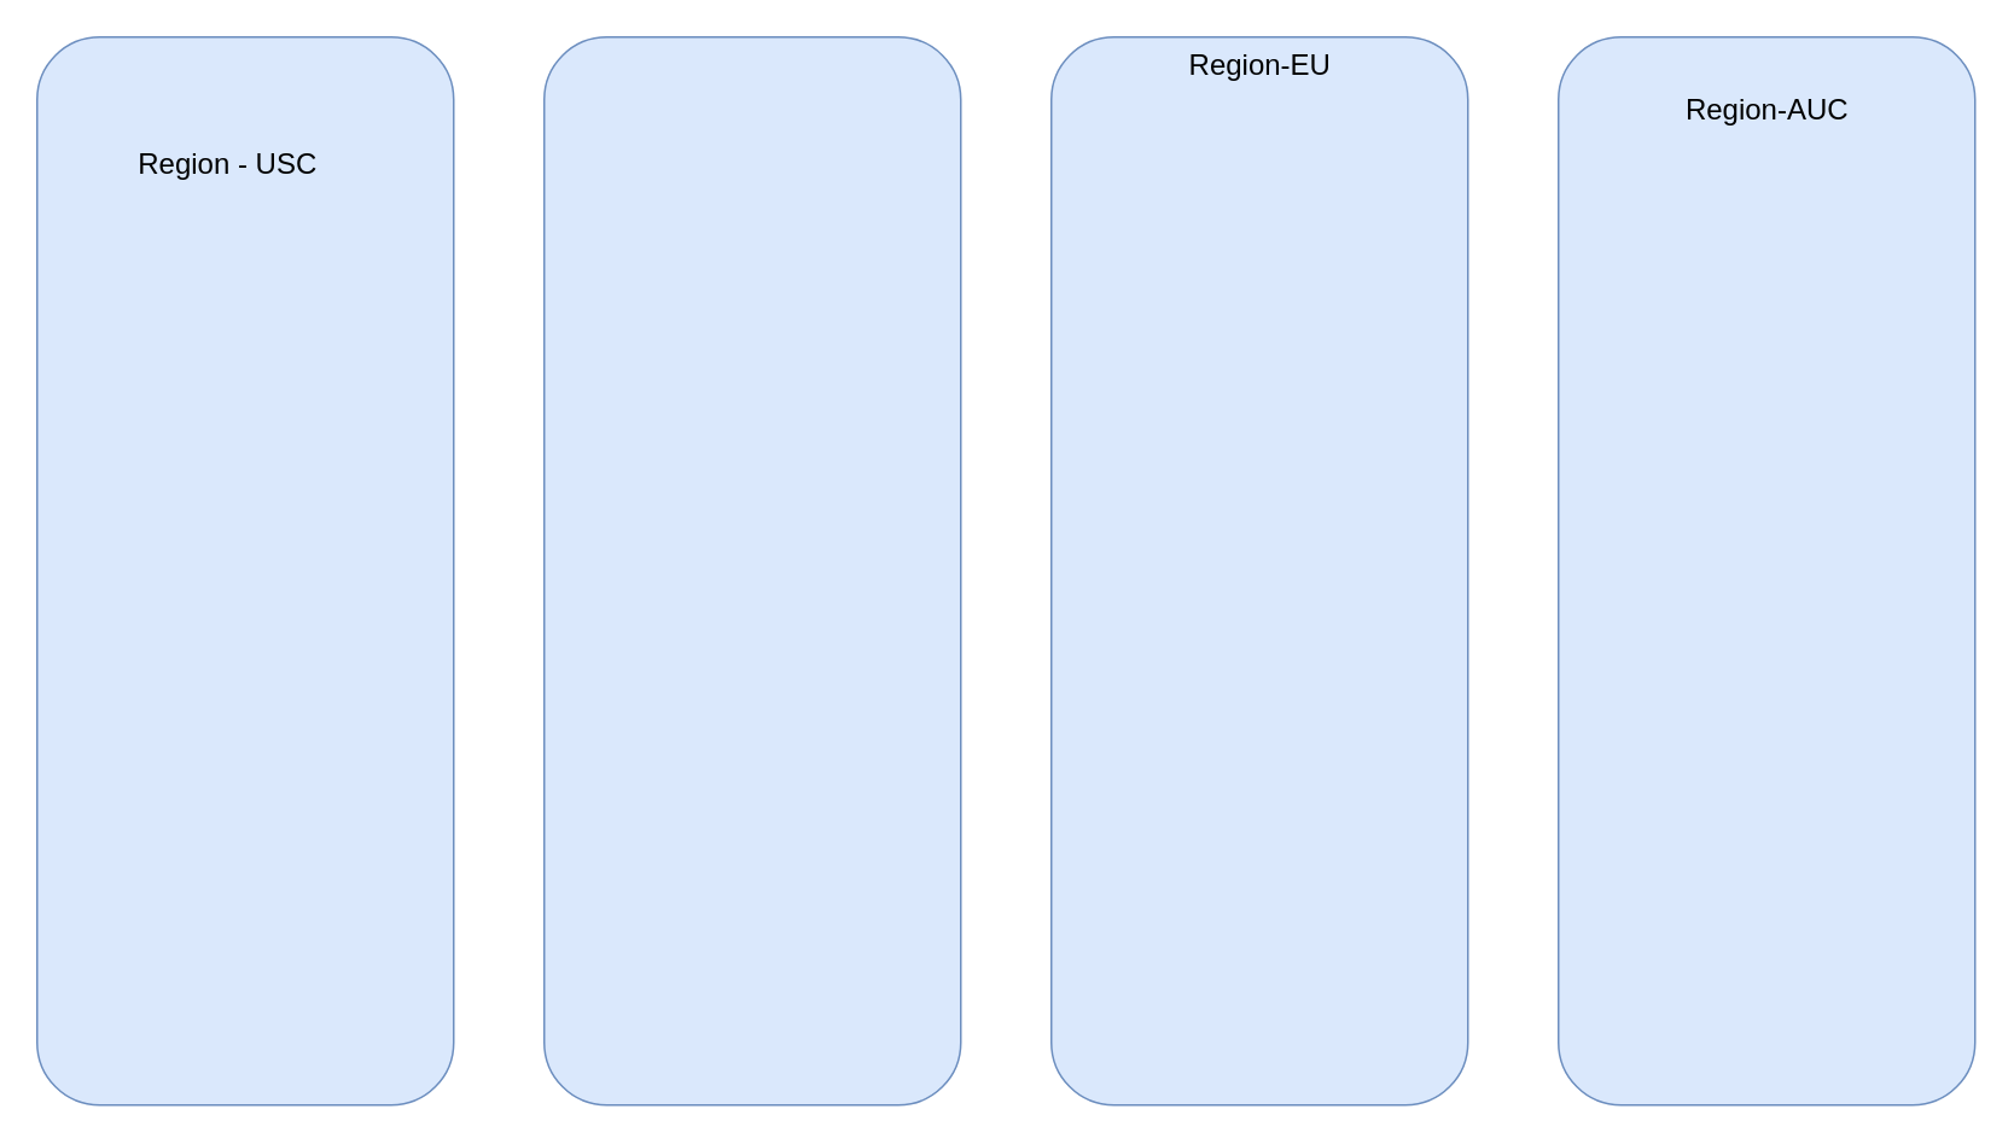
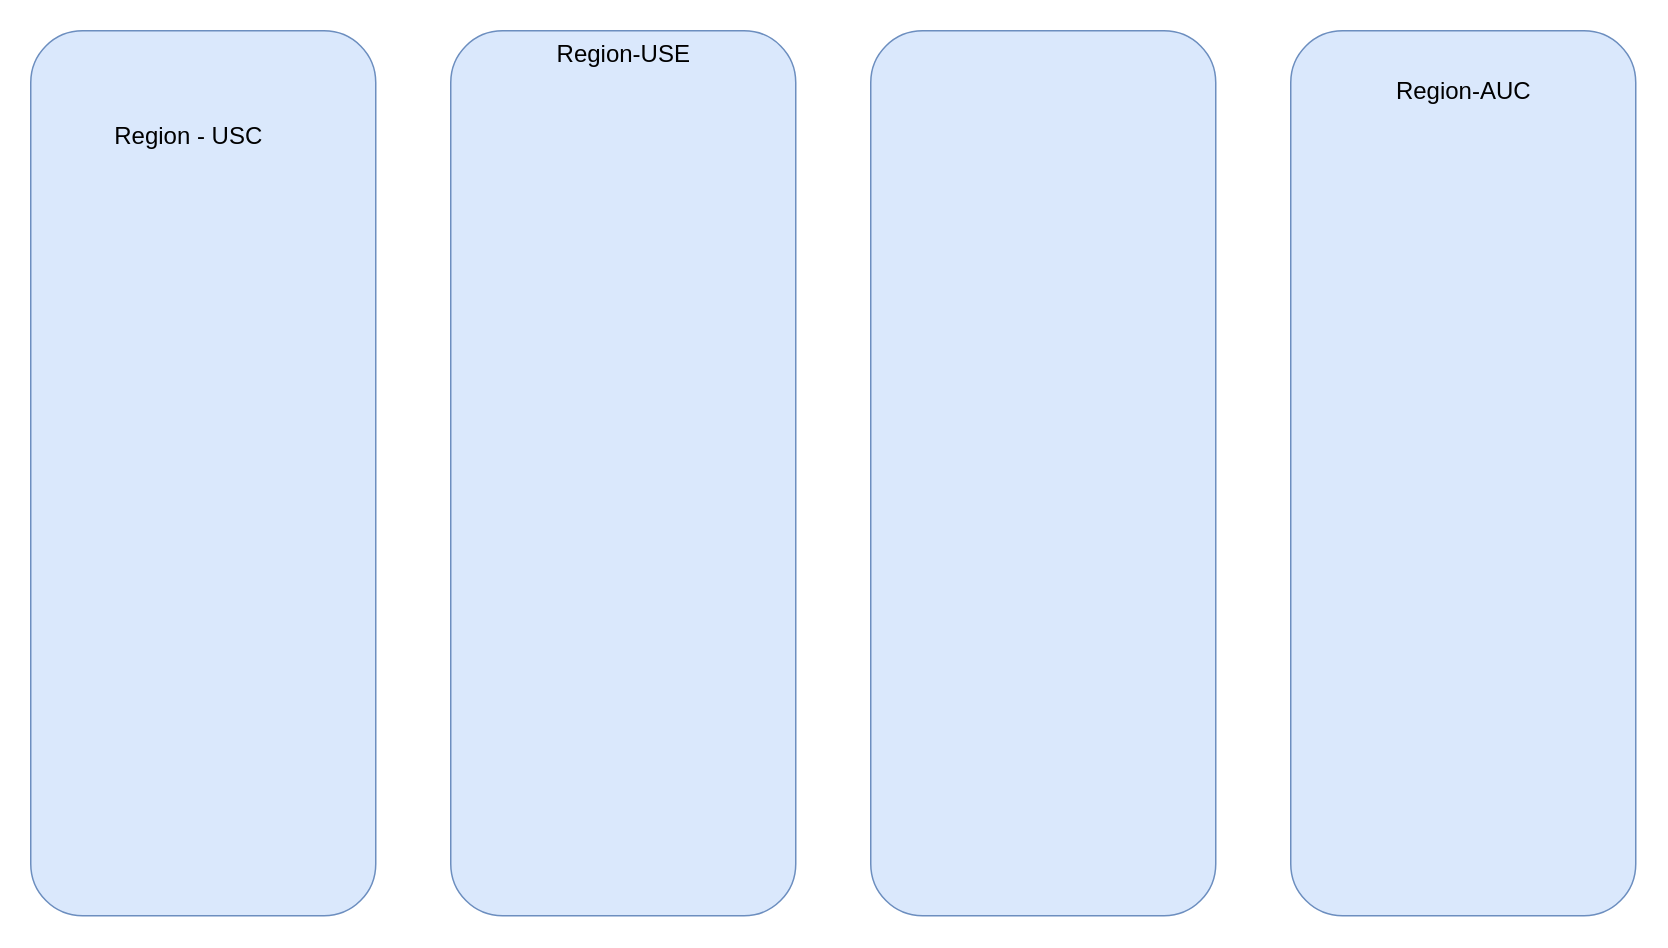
  <mxCell id="0" />
  <mxCell id="1" parent="0" />
  <mxCell id="2" value="" style="rounded=1;whiteSpace=wrap;html=1;fillColor=#dae8fc;strokeColor=#6c8ebf;" parent="1" vertex="1"><mxGeometry x="20" y="20" width="230" height="590" as="geometry" /></mxCell>
  <mxCell id="3" value="" style="rounded=1;whiteSpace=wrap;html=1;fillColor=#dae8fc;strokeColor=#6c8ebf;" parent="1" vertex="1"><mxGeometry x="300" y="20" width="230" height="590" as="geometry" /></mxCell>
  <mxCell id="4" value="" style="rounded=1;whiteSpace=wrap;html=1;fillColor=#dae8fc;strokeColor=#6c8ebf;" parent="1" vertex="1"><mxGeometry x="580" y="20" width="230" height="590" as="geometry" /></mxCell>
  <mxCell id="5" value="" style="rounded=1;whiteSpace=wrap;html=1;fillColor=#dae8fc;strokeColor=#6c8ebf;" parent="1" vertex="1"><mxGeometry x="860" y="20" width="230" height="590" as="geometry" /></mxCell>
  <mxCell id="6" value="&lt;div&gt;&lt;font style=&quot;font-size: 16px;&quot;&gt;Region - USC&lt;/font&gt;&lt;/div&gt;" style="text;html=1;align=center;verticalAlign=middle;resizable=0;points=[];autosize=1;strokeColor=none;fillColor=none;" parent="1" vertex="1"><mxGeometry x="65" y="75" width="120" height="30" as="geometry" /></mxCell>
- <mxCell id="8" value="&lt;font style=&quot;font-size: 16px;&quot;&gt;Region&lt;/font&gt;-EU" style="text;html=1;align=center;verticalAlign=middle;resizable=0;points=[];autosize=1;strokeColor=none;fillColor=none;fontSize=16;" parent="1" vertex="1"><mxGeometry x="645" y="20" width="100" height="30" as="geometry" /></mxCell>
+ <mxCell id="7" value="&lt;div&gt;&lt;font style=&quot;font-size: 16px;&quot;&gt;Region&lt;/font&gt;-USE&lt;/div&gt;" style="text;html=1;align=center;verticalAlign=middle;resizable=0;points=[];autosize=1;strokeColor=none;fillColor=none;fontSize=16;" parent="1" vertex="1"><mxGeometry x="360" y="20" width="110" height="30" as="geometry" /></mxCell>
  <mxCell id="9" value="&lt;font style=&quot;font-size: 16px;&quot;&gt;Region&lt;/font&gt;-AUC" style="text;html=1;align=center;verticalAlign=middle;resizable=0;points=[];autosize=1;strokeColor=none;fillColor=none;fontSize=16;" parent="1" vertex="1"><mxGeometry x="920" y="45" width="110" height="30" as="geometry" /></mxCell>
